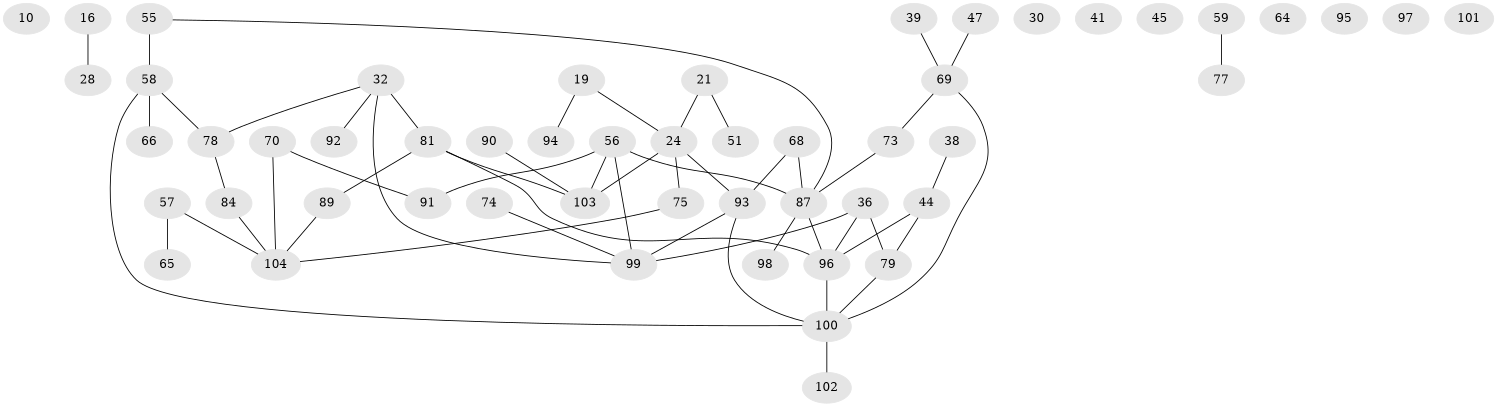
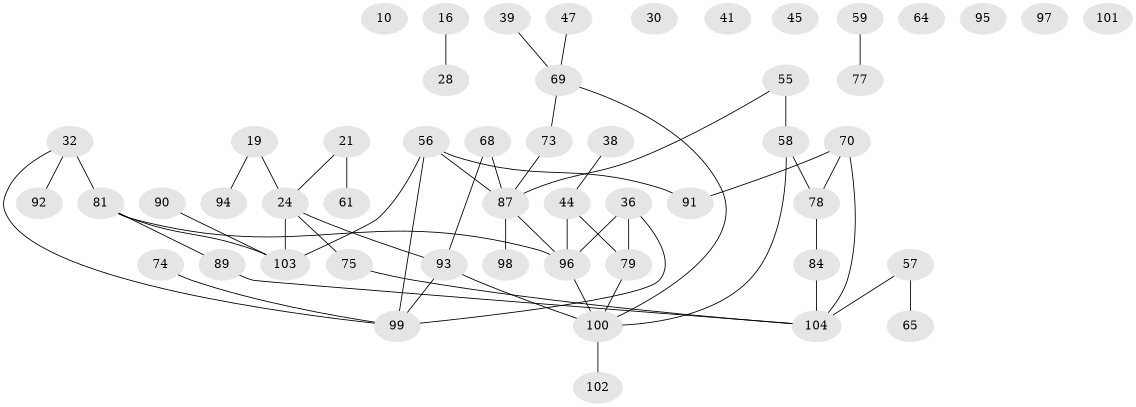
  graph {
    node [color=gray90 style=filled]
    10 [super="+6"]
    16
    28
    24 [super="+4"]
    75 [super="+56"]
    93 [super="+26+82+76+32"]
    103 [super="+51"]
    19
    94
    21
-   61 [label=51]
+   61
    104 [super="+72+15"]
    99 [super="+5"]
    100 [super="+49+85"]
    30
    n16 [label=32 super="+29"]
    78 [super="+52"]
    81 [super="+54"]
    92
    84
    96 [super="+2+43+88"]
    89
    79 [super="+50"]
    36
    44 [super="+7"]
    38
    39
    69
    73
    41
    45
    47
    55 [super="+46"]
    58 [super="+14"]
    87 [super="+1+42+71+35"]
-   66
    98
    57
    65
    102
    59
    77
    64
    68 [super="+8"]
    91 [super="+63+22+17+60"]
    70
    74
    n48 [label=56 super="+83"]
    90
    95
    97
    101
    16 -- 28
    24 -- 75
    24 -- 93
    24 -- 103 [weight=2]
    75 -- 104
    93 -- 99
    93 -- 100
    19 -- 24
    19 -- 94
    21 -- 24
    21 -- 61
    100 -- 102
    n16 -- 99
-   n16 -- 78
+   70 -- 78
    n16 -- 81 [weight=2]
    n16 -- 92
    78 -- 84
    81 -- 103
    81 -- 96
    81 -- 89
    84 -- 104
    96 -- 100 [weight=4]
    89 -- 104
    79 -- 100 [weight=2]
    36 -- 99
    36 -- 96 [weight=2]
    36 -- 79 [weight=2]
    44 -- 96
    44 -- 79
    38 -- 44
    39 -- 69
    69 -- 100
    69 -- 73
    73 -- 87
    47 -- 69
    55 -- 58 [weight=2]
    55 -- 87
    58 -- 100 [weight=2]
    58 -- 78
-   58 -- 66
    87 -- 96 [weight=2]
    87 -- 98
    57 -- 104
    57 -- 65
    59 -- 77
    68 -- 93
    68 -- 87
    70 -- 104
    70 -- 91
    74 -- 99
    n48 -- 103
    n48 -- 99
    n48 -- 87
    n48 -- 91
    90 -- 103
  }
